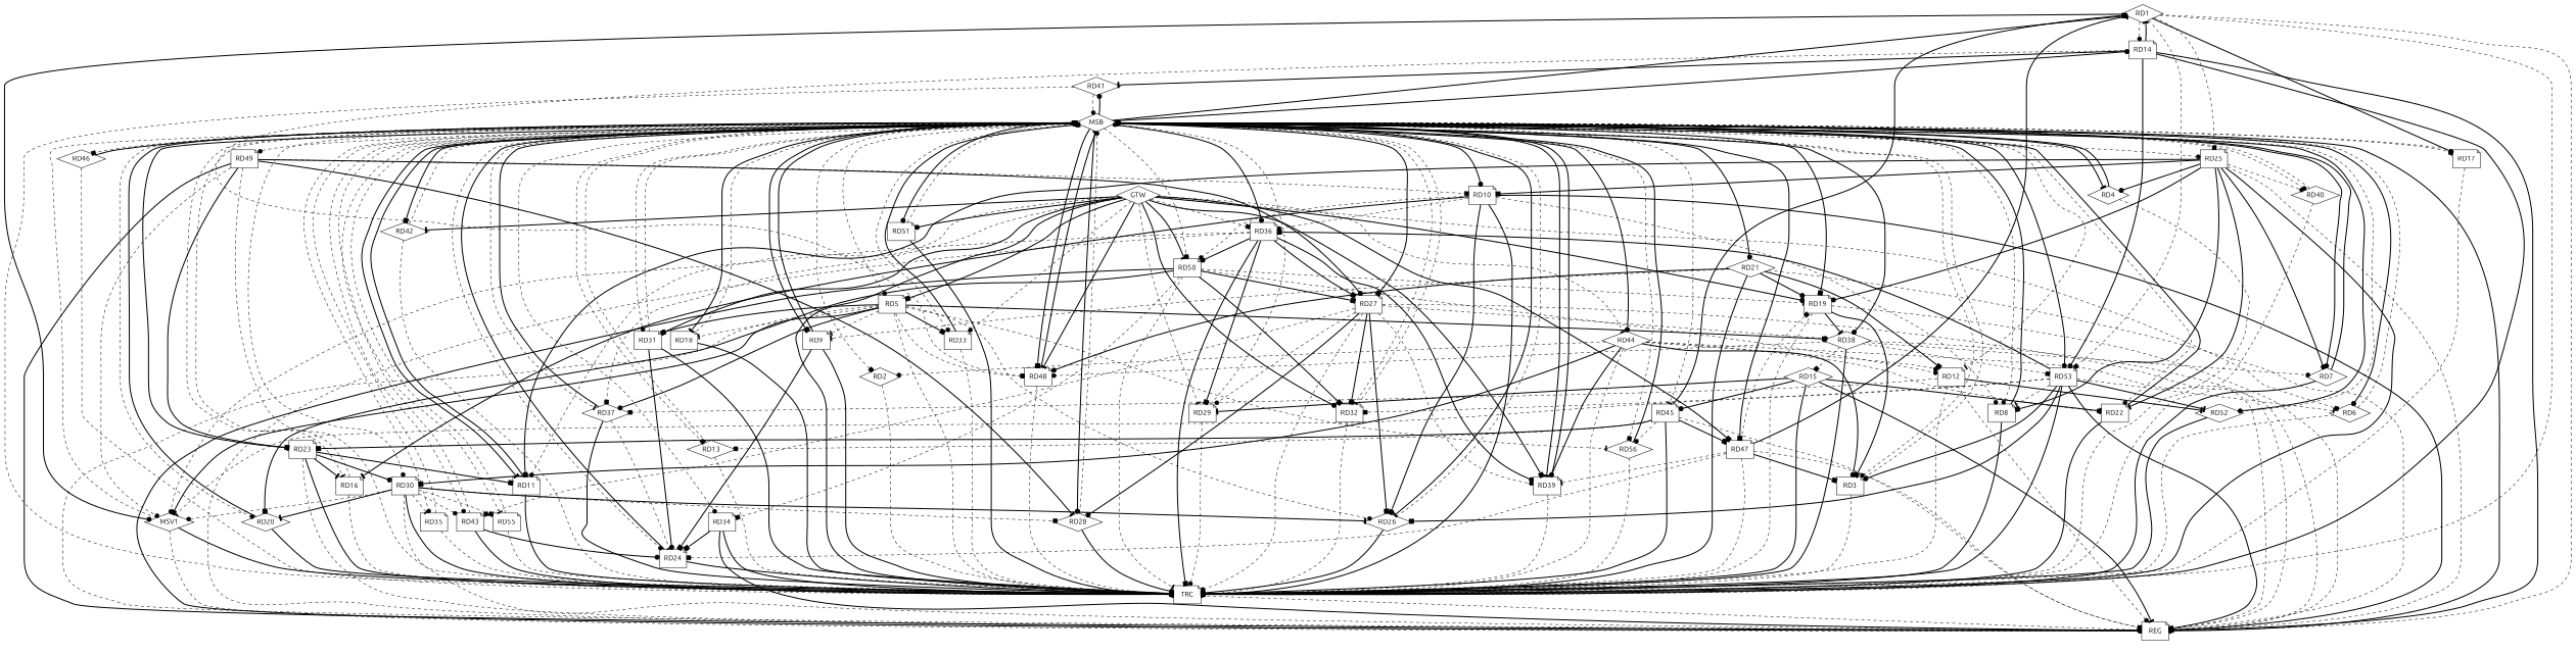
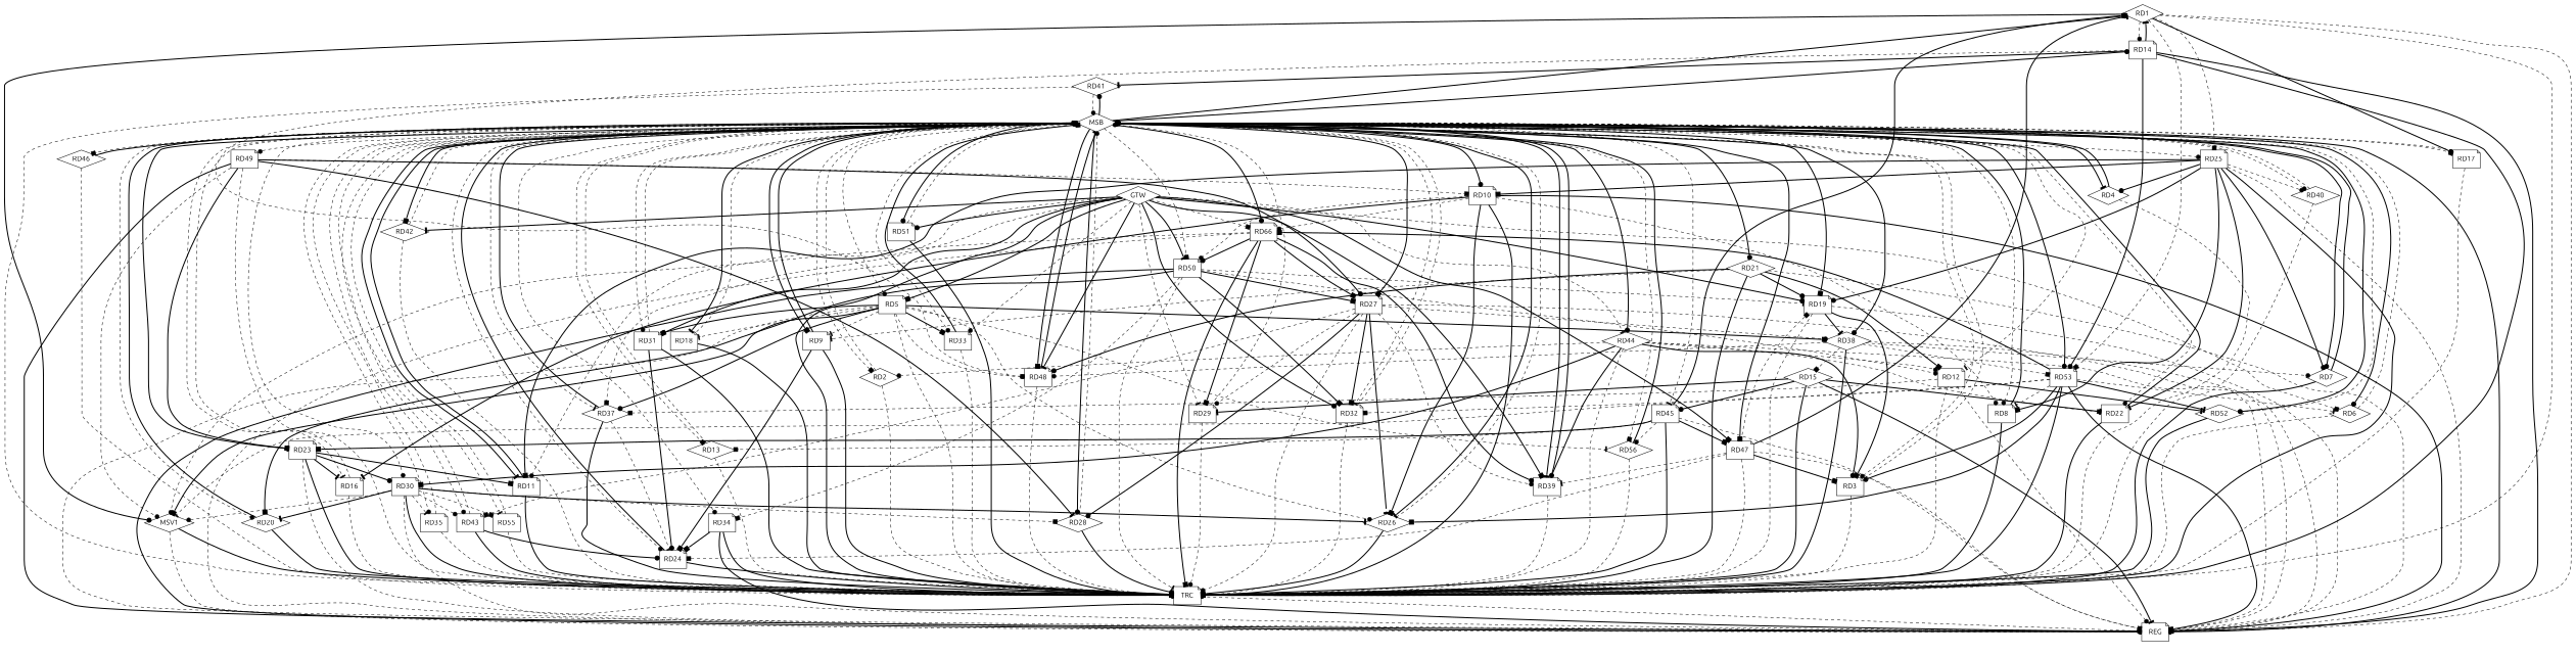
  strict digraph {
    fontname=Ubuntu
    node [fontname=Ubuntu shape=note]
    edge [arrowhead=dot fontname=Ubuntu style=bold]
    n1 [label=RD1 shape=diamond]
    n2 [label=RD14]
    n3 [label=RD17]
    n4 [label=RD25]
    n5 [label=RD53]
    n6 [label=REG]
    n7 [label=TRC]
    n8 [label=MSV1 shape=diamond]
    n9 [label=RD48]
    n10 [label=RD41 shape=diamond]
    n11 [label=MSB shape=diamond]
    n12 [label=RD4 shape=diamond]
    n13 [label=RD7 shape=diamond]
    n14 [label=RD8]
    n15 [label=RD10]
    n16 [label=RD11]
    n17 [label=RD22]
    n18 [label=RD19]
    n19 [label=RD40 shape=diamond]
    n20 [label=RD3]
    n21 [label=RD26 shape=diamond]
    n22 [label=RD6 shape=diamond]
-   n23 [label=RD36]
+   n23 [label=RD66]
    n24 [label=RD52 shape=diamond]
    n25 [label=RD32]
    n26 [label=RD2 shape=diamond]
    n27 [label=RD5]
    n28 [label=RD9]
    n29 [label=RD18]
    n30 [label=RD31]
    n31 [label=RD33]
    n32 [label=RD37 shape=diamond]
    n33 [label=RD38 shape=diamond]
    n34 [label=RD56 shape=diamond]
    n35 [label=RD24]
    n36 [label=RD16]
    n37 [label=RD50]
    n38 [label=RD12]
    n39 [label=RD13 shape=diamond]
    n40 [label=RD45]
    n41 [label=RD20 shape=diamond]
    n42 [label=RD21 shape=diamond]
    n43 [label=RD23]
    n44 [label=RD30]
    n45 [label=RD27]
    n46 [label=RD28 shape=diamond]
    n47 [label=RD39]
    n48 [label=RD43]
    n49 [label=RD35]
    n50 [label=RD55]
    n51 [label=RD34]
    n52 [label=RD42 shape=diamond]
    n53 [label=RD44 shape=diamond]
    n54 [label=RD47]
    n55 [label=RD46 shape=diamond]
    n56 [label=RD49]
    n57 [label=RD51]
    n58 [label=RD15 shape=diamond]
    n59 [label=RD29]
    n60 [label=GTW shape=diamond]
    n1 -> n2 [style=dashed]
    n1 -> n3
    n1 -> n4 [arrowhead=box style=dashed]
    n1 -> n5 [arrowhead=box style=dashed]
    n1 -> n6 [arrowhead=tee style=dashed]
    n1 -> n7 [style=dashed]
    n1 -> n8
    n2 -> n1 [arrowhead=tee]
    n2 -> n5
    n2 -> n6 [arrowhead=box]
    n2 -> n7 [arrowhead=tee]
    n2 -> n9 [arrowhead=box style=dashed]
    n2 -> n10 [arrowhead=tee]
    n3 -> n7 [style=dashed]
    n3 -> n11 [arrowhead=tee style=dashed]
    n4 -> n6 [arrowhead=box style=dashed]
    n4 -> n7 [arrowhead=tee]
    n4 -> n12
    n4 -> n13
    n4 -> n14 [arrowhead=box]
    n4 -> n15 [arrowhead=box]
    n4 -> n16 [arrowhead=box]
    n4 -> n17 [arrowhead=tee]
    n4 -> n18
    n4 -> n19 [style=dashed]
    n5 -> n6 [arrowhead=box]
    n5 -> n7 [arrowhead=tee]
    n5 -> n8 [arrowhead=tee style=dashed]
    n5 -> n14 [arrowhead=tee style=dashed]
    n5 -> n20
    n5 -> n21 [arrowhead=box]
    n5 -> n22 [arrowhead=tee style=dashed]
    n5 -> n23 [arrowhead=box]
    n5 -> n24 [arrowhead=tee]
    n5 -> n25 [arrowhead=box style=dashed]
    n7 -> n6 [style=dashed]
    n8 -> n6 [style=dashed]
    n8 -> n7 [arrowhead=box]
    n9 -> n7 [arrowhead=tee style=dashed]
    n9 -> n11 [arrowhead=tee]
    n10 -> n7 [style=dashed]
    n10 -> n11 [style=dashed]
    n11 -> n1
    n11 -> n2
    n11 -> n3 [arrowhead=box style=dashed]
    n11 -> n4 [style=dashed]
    n11 -> n5
    n11 -> n6 [arrowhead=tee]
    n11 -> n9 [arrowhead=box]
    n11 -> n10
    n11 -> n12 [arrowhead=tee]
    n11 -> n13
    n11 -> n14 [style=dashed]
    n11 -> n15
    n11 -> n16 [arrowhead=tee]
    n11 -> n17 [style=dashed]
    n11 -> n18 [arrowhead=box]
    n11 -> n19 [style=dashed]
    n11 -> n20 [style=dashed]
    n11 -> n21 [arrowhead=tee]
    n11 -> n22
    n11 -> n23
    n11 -> n24
    n11 -> n25 [arrowhead=tee style=dashed]
    n11 -> n26 [arrowhead=box style=dashed]
    n11 -> n27 [style=dashed]
    n11 -> n28 [arrowhead=box]
    n11 -> n29 [arrowhead=tee]
    n11 -> n30 [style=dashed]
    n11 -> n31 [style=dashed]
    n11 -> n32 [arrowhead=tee style=dashed]
    n11 -> n33
    n11 -> n34 [arrowhead=box style=dashed]
    n11 -> n35 [style=dashed]
    n11 -> n36 [arrowhead=tee style=dashed]
    n11 -> n37 [arrowhead=box style=dashed]
    n11 -> n38 [arrowhead=tee style=dashed]
    n11 -> n39 [arrowhead=box style=dashed]
    n11 -> n40 [arrowhead=tee style=dashed]
    n11 -> n41 [style=dashed]
    n11 -> n42
    n11 -> n43 [arrowhead=tee]
    n11 -> n44 [style=dashed]
    n11 -> n45 [arrowhead=box]
    n11 -> n46
    n11 -> n47 [arrowhead=tee]
    n11 -> n48 [style=dashed]
    n11 -> n49 [style=dashed]
    n11 -> n50 [arrowhead=tee style=dashed]
    n11 -> n51 [style=dashed]
    n11 -> n52 [arrowhead=box]
    n11 -> n53
    n11 -> n54 [arrowhead=box]
    n11 -> n55 [arrowhead=box style=dashed]
    n11 -> n56 [style=dashed]
    n11 -> n57
    n12 -> n7 [arrowhead=tee style=dashed]
    n12 -> n11
    n13 -> n7
    n13 -> n11
    n14 -> n7 [arrowhead=tee]
    n14 -> n11
    n15 -> n6 [arrowhead=box]
    n15 -> n7 [arrowhead=tee]
    n15 -> n14 [style=dashed]
    n15 -> n21 [arrowhead=box]
    n15 -> n23 [style=dashed]
    n15 -> n36 [arrowhead=tee]
    n15 -> n37 [style=dashed]
    n16 -> n7
    n16 -> n11 [arrowhead=box]
    n17 -> n7 [arrowhead=box]
    n17 -> n11
    n18 -> n6 [arrowhead=box style=dashed]
    n18 -> n7 [style=dashed]
    n18 -> n20 [arrowhead=box]
    n18 -> n33 [arrowhead=tee]
    n19 -> n7 [arrowhead=tee style=dashed]
    n19 -> n11 [style=dashed]
    n20 -> n7 [style=dashed]
    n20 -> n11 [arrowhead=box style=dashed]
    n21 -> n7 [arrowhead=box]
    n21 -> n11 [arrowhead=tee style=dashed]
    n22 -> n7 [arrowhead=tee style=dashed]
    n22 -> n11 [style=dashed]
    n23 -> n6 [style=dashed]
    n23 -> n7 [arrowhead=box]
    n23 -> n8 [style=dashed]
    n23 -> n37
    n23 -> n45 [arrowhead=box]
    n23 -> n47
    n23 -> n59 [arrowhead=box]
    n24 -> n7 [arrowhead=tee]
    n24 -> n11 [arrowhead=box style=dashed]
    n25 -> n7 [arrowhead=tee style=dashed]
    n25 -> n11 [arrowhead=box style=dashed]
    n26 -> n7 [arrowhead=tee style=dashed]
-   n8 -> n11 [arrowhead=box style=dashed]
+   n26 -> n11 [arrowhead=box style=dashed]
    n27 -> n6 [style=dashed]
    n27 -> n7 [arrowhead=box style=dashed]
    n27 -> n8 [arrowhead=box]
    n27 -> n9 [style=dashed]
    n27 -> n21 [style=dashed]
    n27 -> n28 [arrowhead=tee style=dashed]
    n27 -> n29 [arrowhead=tee style=dashed]
    n27 -> n30
    n27 -> n31 [arrowhead=box]
    n27 -> n32
    n27 -> n33 [arrowhead=box]
    n27 -> n34 [arrowhead=tee style=dashed]
    n28 -> n7
    n28 -> n11 [arrowhead=box]
    n28 -> n35 [arrowhead=box]
    n29 -> n7 [arrowhead=tee]
    n29 -> n11 [style=dashed]
    n30 -> n7
    n30 -> n11 [arrowhead=box style=dashed]
    n30 -> n35
    n31 -> n7 [arrowhead=box style=dashed]
    n31 -> n11 [arrowhead=box]
    n32 -> n7 [arrowhead=tee]
    n32 -> n11 [arrowhead=box]
    n32 -> n35 [arrowhead=tee style=dashed]
    n33 -> n5 [arrowhead=box style=dashed]
    n33 -> n6 [arrowhead=box style=dashed]
    n33 -> n7 [arrowhead=box]
    n33 -> n9 [style=dashed]
    n33 -> n13 [style=dashed]
    n33 -> n58 [arrowhead=box style=dashed]
    n34 -> n7 [arrowhead=tee style=dashed]
    n34 -> n11 [arrowhead=tee]
    n35 -> n7
    n35 -> n11
    n36 -> n7 [arrowhead=box style=dashed]
    n36 -> n11 [style=dashed]
    n37 -> n6 [arrowhead=tee]
    n37 -> n7 [arrowhead=tee style=dashed]
    n37 -> n18 [arrowhead=tee style=dashed]
    n37 -> n25 [arrowhead=box]
    n37 -> n38 [style=dashed]
    n37 -> n41 [arrowhead=box]
    n37 -> n45 [arrowhead=box]
    n37 -> n51 [arrowhead=box style=dashed]
    n38 -> n6 [style=dashed]
    n38 -> n7 [style=dashed]
    n38 -> n24 [arrowhead=tee]
    n38 -> n32 [arrowhead=box style=dashed]
    n39 -> n7 [style=dashed]
    n39 -> n11 [arrowhead=box style=dashed]
    n40 -> n1 [arrowhead=box]
    n40 -> n6 [arrowhead=box style=dashed]
    n40 -> n7 [arrowhead=tee]
    n40 -> n34 [style=dashed]
    n40 -> n39 [arrowhead=box style=dashed]
    n40 -> n43 [arrowhead=box]
    n40 -> n54 [arrowhead=box]
    n41 -> n7
    n41 -> n11 [arrowhead=box]
    n42 -> n6 [arrowhead=box style=dashed]
    n42 -> n7 [arrowhead=tee]
    n42 -> n9
    n42 -> n18
    n42 -> n28 [arrowhead=tee style=dashed]
    n42 -> n38 [arrowhead=box]
    n43 -> n6 [arrowhead=tee style=dashed]
    n43 -> n7 [arrowhead=box]
    n43 -> n16 [arrowhead=box]
    n43 -> n36 [arrowhead=tee]
    n43 -> n44
    n44 -> n6 [arrowhead=box style=dashed]
    n44 -> n7 [arrowhead=tee]
    n44 -> n8 [style=dashed]
    n44 -> n21 [arrowhead=tee]
    n44 -> n41 [arrowhead=tee]
    n44 -> n46 [arrowhead=box style=dashed]
    n44 -> n48 [style=dashed]
    n44 -> n49 [arrowhead=tee style=dashed]
    n44 -> n50 [arrowhead=box style=dashed]
    n45 -> n6 [style=dashed]
    n45 -> n7 [style=dashed]
-   n45 -> n21 [arrowhead=box]
+   n45 -> n21 [arrowhead=tee]
    n45 -> n25 [arrowhead=box]
    n45 -> n33 [style=dashed]
    n45 -> n46
    n45 -> n47 [style=dashed]
    n45 -> n48 [arrowhead=box style=dashed]
    n45 -> n59 [style=dashed]
    n46 -> n7
    n46 -> n11 [style=dashed]
    n47 -> n7 [style=dashed]
    n47 -> n11
    n48 -> n7 [arrowhead=tee]
    n48 -> n11 [style=dashed]
    n48 -> n35
    n49 -> n7 [arrowhead=tee style=dashed]
    n49 -> n11 [style=dashed]
    n50 -> n7 [arrowhead=tee style=dashed]
    n50 -> n11 [arrowhead=box style=dashed]
    n51 -> n6 [arrowhead=tee]
    n51 -> n7 [arrowhead=box]
    n51 -> n35 [arrowhead=box]
    n52 -> n7 [style=dashed]
    n52 -> n11 [style=dashed]
    n53 -> n6 [arrowhead=box style=dashed]
    n53 -> n7 [arrowhead=box style=dashed]
    n53 -> n17 [arrowhead=box style=dashed]
    n53 -> n20
    n53 -> n26 [style=dashed]
    n53 -> n38 [style=dashed]
    n53 -> n44 [arrowhead=box]
    n53 -> n47
    n54 -> n1 [arrowhead=tee]
    n54 -> n6 [arrowhead=tee style=dashed]
    n54 -> n7 [arrowhead=tee style=dashed]
    n54 -> n18 [arrowhead=box style=dashed]
    n54 -> n20 [arrowhead=box]
    n54 -> n35 [arrowhead=box style=dashed]
    n54 -> n47 [arrowhead=tee style=dashed]
    n55 -> n7 [arrowhead=tee style=dashed]
    n55 -> n11
    n56 -> n6 [arrowhead=tee]
    n56 -> n7 [arrowhead=box style=dashed]
    n56 -> n8 [style=dashed]
    n56 -> n15 [arrowhead=box style=dashed]
    n56 -> n43 [arrowhead=box]
    n56 -> n45
    n56 -> n46 [arrowhead=tee]
    n57 -> n7 [arrowhead=tee]
    n57 -> n11 [style=dashed]
    n58 -> n6 [arrowhead=tee]
    n58 -> n7 [arrowhead=tee]
    n58 -> n17 [arrowhead=tee]
    n58 -> n40
    n58 -> n59 [arrowhead=tee]
    n59 -> n7 [style=dashed]
    n59 -> n11 [style=dashed]
    n60 -> n7 [arrowhead=box]
    n60 -> n9 [arrowhead=tee]
    n60 -> n16 [style=dashed]
    n60 -> n18
    n60 -> n22 [arrowhead=box style=dashed]
    n60 -> n23 [arrowhead=box style=dashed]
    n60 -> n25
    n60 -> n27 [arrowhead=box]
    n60 -> n30 [arrowhead=box]
    n60 -> n31 [style=dashed]
    n60 -> n32 [arrowhead=box style=dashed]
    n60 -> n37 [arrowhead=tee]
    n60 -> n47 [arrowhead=box]
    n60 -> n52 [arrowhead=tee]
    n60 -> n53 [arrowhead=tee style=dashed]
    n60 -> n54 [arrowhead=box]
    n60 -> n57
    n60 -> n59 [arrowhead=tee style=dashed]
  }
